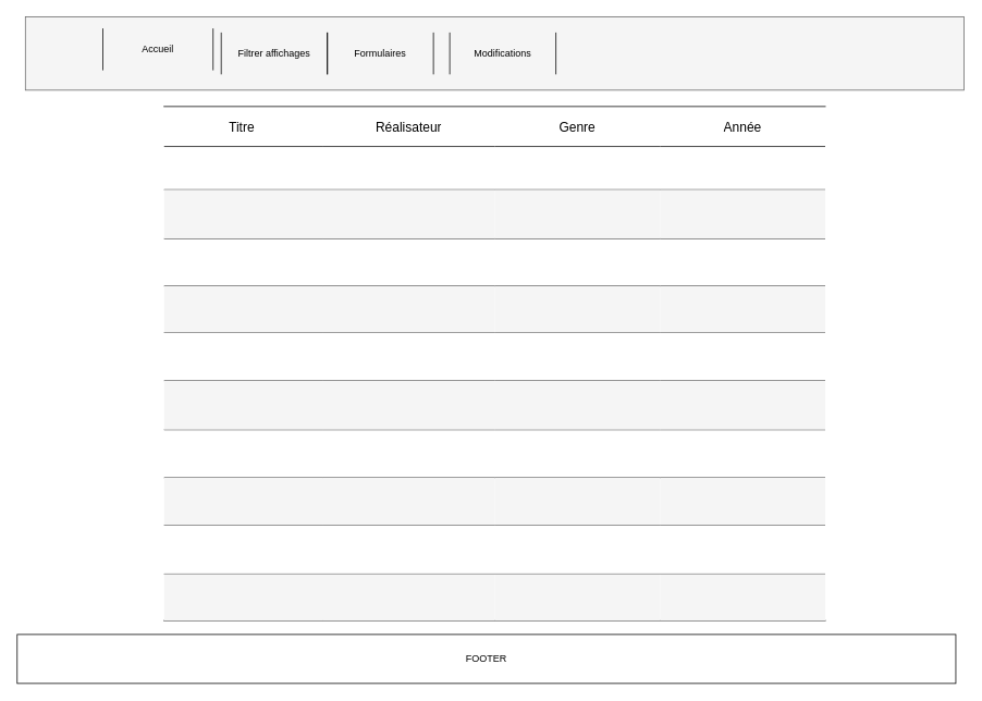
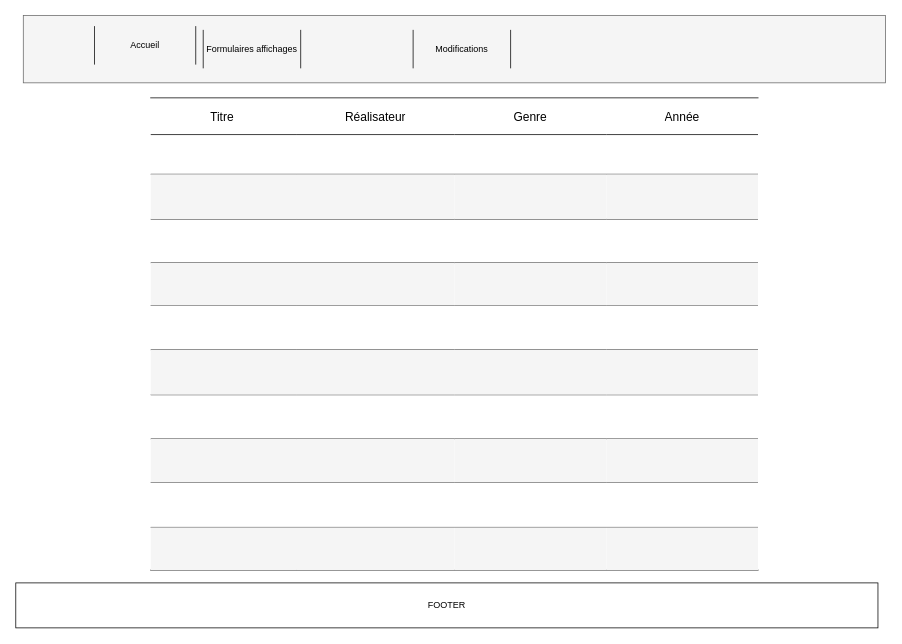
  <mxCell id="0" />
  <mxCell id="1" parent="0" />
  <mxCell id="2" value="" style="rounded=0;whiteSpace=wrap;html=1;fillColor=#f5f5f5;fontColor=#333333;strokeColor=#666666;" parent="1" vertex="1"><mxGeometry x="30" width="1150" height="90" as="geometry" y="20" /></mxCell>
  <mxCell id="3" value="" style="shape=table;startSize=0;container=1;collapsible=0;childLayout=tableLayout;fontSize=16;columnLines=0;rowLines=1;swimlaneHead=1;swimlaneBody=1;horizontal=1;top=1;left=0;right=0;" parent="1" vertex="1"><mxGeometry x="200" y="130" width="810" height="630" as="geometry" /></mxCell>
  <mxCell id="4" value="" style="shape=tableRow;horizontal=0;startSize=0;swimlaneHead=0;swimlaneBody=0;strokeColor=inherit;top=0;left=0;bottom=0;right=0;collapsible=0;dropTarget=0;fillColor=none;points=[[0,0.5],[1,0.5]];portConstraint=eastwest;fontSize=16;" parent="3" vertex="1"><mxGeometry width="810" height="49" as="geometry" /></mxCell>
  <mxCell id="5" value="Titre&amp;nbsp;" style="shape=partialRectangle;html=1;whiteSpace=wrap;connectable=0;strokeColor=inherit;overflow=hidden;fillColor=none;top=0;left=0;bottom=0;right=0;pointerEvents=1;fontSize=16;strokeWidth=0;" parent="4" vertex="1"><mxGeometry width="195" height="49" as="geometry"><mxRectangle width="195" height="49" as="alternateBounds" /></mxGeometry></mxCell>
  <mxCell id="6" value="Réalisateur" style="shape=partialRectangle;html=1;whiteSpace=wrap;connectable=0;strokeColor=inherit;overflow=hidden;fillColor=none;top=0;left=0;bottom=0;right=0;pointerEvents=1;fontSize=16;" parent="4" vertex="1"><mxGeometry x="195" width="210" height="49" as="geometry"><mxRectangle width="210" height="49" as="alternateBounds" /></mxGeometry></mxCell>
  <mxCell id="7" value="Genre" style="shape=partialRectangle;html=1;whiteSpace=wrap;connectable=0;strokeColor=inherit;overflow=hidden;fillColor=none;top=0;left=0;bottom=0;right=0;pointerEvents=1;fontSize=16;" parent="4" vertex="1"><mxGeometry x="405" width="203" height="49" as="geometry"><mxRectangle width="203" height="49" as="alternateBounds" /></mxGeometry></mxCell>
  <mxCell id="8" value="Année" style="shape=partialRectangle;html=1;whiteSpace=wrap;connectable=0;strokeColor=inherit;overflow=hidden;fillColor=none;top=0;left=0;bottom=0;right=0;pointerEvents=1;fontSize=16;" parent="4" vertex="1"><mxGeometry x="608" width="202" height="49" as="geometry"><mxRectangle width="202" height="49" as="alternateBounds" /></mxGeometry></mxCell>
  <mxCell id="9" value="" style="shape=tableRow;horizontal=0;startSize=0;swimlaneHead=0;swimlaneBody=0;strokeColor=inherit;top=0;left=0;bottom=0;right=0;collapsible=0;dropTarget=0;fillColor=none;points=[[0,0.5],[1,0.5]];portConstraint=eastwest;fontSize=16;" parent="3" vertex="1"><mxGeometry y="49" width="810" height="53" as="geometry" /></mxCell>
  <mxCell id="10" value="" style="shape=partialRectangle;html=1;whiteSpace=wrap;connectable=0;overflow=hidden;top=0;left=0;bottom=0;right=0;pointerEvents=1;fontSize=16;strokeWidth=0;fillColor=none;strokeColor=inherit;" parent="9" vertex="1"><mxGeometry width="195" height="53" as="geometry"><mxRectangle width="195" height="53" as="alternateBounds" /></mxGeometry></mxCell>
  <mxCell id="11" value="" style="shape=partialRectangle;html=1;whiteSpace=wrap;connectable=0;strokeColor=inherit;overflow=hidden;fillColor=none;top=0;left=0;bottom=0;right=0;pointerEvents=1;fontSize=16;" parent="9" vertex="1"><mxGeometry x="195" width="210" height="53" as="geometry"><mxRectangle width="210" height="53" as="alternateBounds" /></mxGeometry></mxCell>
  <mxCell id="12" value="" style="shape=partialRectangle;html=1;whiteSpace=wrap;connectable=0;strokeColor=inherit;overflow=hidden;fillColor=none;top=0;left=0;bottom=0;right=0;pointerEvents=1;fontSize=16;" parent="9" vertex="1"><mxGeometry x="405" width="203" height="53" as="geometry"><mxRectangle width="203" height="53" as="alternateBounds" /></mxGeometry></mxCell>
  <mxCell id="13" style="shape=partialRectangle;html=1;whiteSpace=wrap;connectable=0;strokeColor=inherit;overflow=hidden;fillColor=none;top=0;left=0;bottom=0;right=0;pointerEvents=1;fontSize=16;" parent="9" vertex="1"><mxGeometry x="608" width="202" height="53" as="geometry"><mxRectangle width="202" height="53" as="alternateBounds" /></mxGeometry></mxCell>
  <mxCell id="14" value="" style="shape=tableRow;horizontal=0;startSize=0;swimlaneHead=0;swimlaneBody=1;strokeColor=inherit;top=0;left=0;bottom=0;right=0;collapsible=0;dropTarget=0;fillColor=none;points=[[0,0.5],[1,0.5]];portConstraint=eastwest;fontSize=16;allowArrows=1;" parent="3" vertex="1"><mxGeometry y="102" width="810" height="60" as="geometry" /></mxCell>
  <mxCell id="15" value="" style="shape=partialRectangle;html=1;whiteSpace=wrap;connectable=0;overflow=hidden;top=0;left=0;bottom=0;right=0;pointerEvents=1;fontSize=16;strokeWidth=0;fillColor=#f5f5f5;strokeColor=#666666;fontColor=#333333;" parent="14" vertex="1"><mxGeometry width="195" height="60" as="geometry"><mxRectangle width="195" height="60" as="alternateBounds" /></mxGeometry></mxCell>
  <mxCell id="16" value="" style="shape=partialRectangle;html=1;whiteSpace=wrap;connectable=0;strokeColor=#666666;overflow=hidden;fillColor=#f5f5f5;top=0;left=0;bottom=0;right=0;pointerEvents=1;fontSize=16;fontColor=#333333;" parent="14" vertex="1"><mxGeometry x="195" width="210" height="60" as="geometry"><mxRectangle width="210" height="60" as="alternateBounds" /></mxGeometry></mxCell>
  <mxCell id="17" value="" style="shape=partialRectangle;html=1;whiteSpace=wrap;connectable=0;strokeColor=#666666;overflow=hidden;fillColor=#f5f5f5;top=0;left=0;bottom=0;right=0;pointerEvents=1;fontSize=16;fontColor=#333333;" parent="14" vertex="1"><mxGeometry x="405" width="203" height="60" as="geometry"><mxRectangle width="203" height="60" as="alternateBounds" /></mxGeometry></mxCell>
  <mxCell id="18" style="shape=partialRectangle;html=1;whiteSpace=wrap;connectable=0;strokeColor=#666666;overflow=hidden;fillColor=#f5f5f5;top=0;left=0;bottom=0;right=0;pointerEvents=1;fontSize=16;fontColor=#333333;" parent="14" vertex="1"><mxGeometry x="608" width="202" height="60" as="geometry"><mxRectangle width="202" height="60" as="alternateBounds" /></mxGeometry></mxCell>
  <mxCell id="19" style="shape=tableRow;horizontal=0;startSize=0;swimlaneHead=0;swimlaneBody=0;strokeColor=inherit;top=0;left=0;bottom=0;right=0;collapsible=0;dropTarget=0;fillColor=none;points=[[0,0.5],[1,0.5]];portConstraint=eastwest;fontSize=16;" parent="3" vertex="1"><mxGeometry y="162" width="810" height="58" as="geometry" /></mxCell>
  <mxCell id="20" style="shape=partialRectangle;html=1;whiteSpace=wrap;connectable=0;overflow=hidden;top=0;left=0;bottom=0;right=0;pointerEvents=1;fontSize=16;strokeWidth=0;fillColor=none;strokeColor=inherit;" parent="19" vertex="1"><mxGeometry width="195" height="58" as="geometry"><mxRectangle width="195" height="58" as="alternateBounds" /></mxGeometry></mxCell>
  <mxCell id="21" style="shape=partialRectangle;html=1;whiteSpace=wrap;connectable=0;strokeColor=inherit;overflow=hidden;fillColor=none;top=0;left=0;bottom=0;right=0;pointerEvents=1;fontSize=16;" parent="19" vertex="1"><mxGeometry x="195" width="210" height="58" as="geometry"><mxRectangle width="210" height="58" as="alternateBounds" /></mxGeometry></mxCell>
  <mxCell id="22" style="shape=partialRectangle;html=1;whiteSpace=wrap;connectable=0;strokeColor=inherit;overflow=hidden;fillColor=none;top=0;left=0;bottom=0;right=0;pointerEvents=1;fontSize=16;" parent="19" vertex="1"><mxGeometry x="405" width="203" height="58" as="geometry"><mxRectangle width="203" height="58" as="alternateBounds" /></mxGeometry></mxCell>
  <mxCell id="23" style="shape=partialRectangle;html=1;whiteSpace=wrap;connectable=0;strokeColor=inherit;overflow=hidden;fillColor=none;top=0;left=0;bottom=0;right=0;pointerEvents=1;fontSize=16;" parent="19" vertex="1"><mxGeometry x="608" width="202" height="58" as="geometry"><mxRectangle width="202" height="58" as="alternateBounds" /></mxGeometry></mxCell>
  <mxCell id="24" style="shape=tableRow;horizontal=0;startSize=0;swimlaneHead=0;swimlaneBody=0;strokeColor=inherit;top=0;left=0;bottom=0;right=0;collapsible=0;dropTarget=0;fillColor=none;points=[[0,0.5],[1,0.5]];portConstraint=eastwest;fontSize=16;" parent="3" vertex="1"><mxGeometry y="220" width="810" height="57" as="geometry" /></mxCell>
  <mxCell id="25" style="shape=partialRectangle;html=1;whiteSpace=wrap;connectable=0;overflow=hidden;top=0;left=0;bottom=0;right=0;pointerEvents=1;fontSize=16;strokeWidth=0;fillColor=#f5f5f5;strokeColor=#666666;fontColor=#333333;" parent="24" vertex="1"><mxGeometry width="195" height="57" as="geometry"><mxRectangle width="195" height="57" as="alternateBounds" /></mxGeometry></mxCell>
  <mxCell id="26" style="shape=partialRectangle;html=1;whiteSpace=wrap;connectable=0;strokeColor=#666666;overflow=hidden;fillColor=#f5f5f5;top=0;left=0;bottom=0;right=0;pointerEvents=1;fontSize=16;fontColor=#333333;" parent="24" vertex="1"><mxGeometry x="195" width="210" height="57" as="geometry"><mxRectangle width="210" height="57" as="alternateBounds" /></mxGeometry></mxCell>
  <mxCell id="27" style="shape=partialRectangle;html=1;whiteSpace=wrap;connectable=0;strokeColor=#666666;overflow=hidden;fillColor=#f5f5f5;top=0;left=0;bottom=0;right=0;pointerEvents=1;fontSize=16;fontColor=#333333;" parent="24" vertex="1"><mxGeometry x="405" width="203" height="57" as="geometry"><mxRectangle width="203" height="57" as="alternateBounds" /></mxGeometry></mxCell>
  <mxCell id="28" style="shape=partialRectangle;html=1;whiteSpace=wrap;connectable=0;strokeColor=#666666;overflow=hidden;fillColor=#f5f5f5;top=0;left=0;bottom=0;right=0;pointerEvents=1;fontSize=16;fontColor=#333333;" parent="24" vertex="1"><mxGeometry x="608" width="202" height="57" as="geometry"><mxRectangle width="202" height="57" as="alternateBounds" /></mxGeometry></mxCell>
  <mxCell id="29" style="shape=tableRow;horizontal=0;startSize=0;swimlaneHead=0;swimlaneBody=0;strokeColor=inherit;top=0;left=0;bottom=0;right=0;collapsible=0;dropTarget=0;fillColor=none;points=[[0,0.5],[1,0.5]];portConstraint=eastwest;fontSize=16;" parent="3" vertex="1"><mxGeometry y="277" width="810" height="59" as="geometry" /></mxCell>
  <mxCell id="30" style="shape=partialRectangle;html=1;whiteSpace=wrap;connectable=0;overflow=hidden;top=0;left=0;bottom=0;right=0;pointerEvents=1;fontSize=16;strokeWidth=0;fillColor=none;strokeColor=inherit;" parent="29" vertex="1"><mxGeometry width="195" height="59" as="geometry"><mxRectangle width="195" height="59" as="alternateBounds" /></mxGeometry></mxCell>
  <mxCell id="31" style="shape=partialRectangle;html=1;whiteSpace=wrap;connectable=0;strokeColor=inherit;overflow=hidden;fillColor=none;top=0;left=0;bottom=0;right=0;pointerEvents=1;fontSize=16;" parent="29" vertex="1"><mxGeometry x="195" width="210" height="59" as="geometry"><mxRectangle width="210" height="59" as="alternateBounds" /></mxGeometry></mxCell>
  <mxCell id="32" style="shape=partialRectangle;html=1;whiteSpace=wrap;connectable=0;strokeColor=inherit;overflow=hidden;fillColor=none;top=0;left=0;bottom=0;right=0;pointerEvents=1;fontSize=16;" parent="29" vertex="1"><mxGeometry x="405" width="203" height="59" as="geometry"><mxRectangle width="203" height="59" as="alternateBounds" /></mxGeometry></mxCell>
  <mxCell id="33" style="shape=partialRectangle;html=1;whiteSpace=wrap;connectable=0;strokeColor=inherit;overflow=hidden;fillColor=none;top=0;left=0;bottom=0;right=0;pointerEvents=1;fontSize=16;" parent="29" vertex="1"><mxGeometry x="608" width="202" height="59" as="geometry"><mxRectangle width="202" height="59" as="alternateBounds" /></mxGeometry></mxCell>
  <mxCell id="34" style="shape=tableRow;horizontal=0;startSize=0;swimlaneHead=0;swimlaneBody=0;strokeColor=#666666;top=0;left=0;bottom=0;right=0;collapsible=0;dropTarget=0;fillColor=#f5f5f5;points=[[0,0.5],[1,0.5]];portConstraint=eastwest;fontSize=16;fontColor=#333333;" parent="3" vertex="1"><mxGeometry y="336" width="810" height="60" as="geometry" /></mxCell>
  <mxCell id="35" style="shape=partialRectangle;html=1;whiteSpace=wrap;connectable=0;overflow=hidden;top=0;left=0;bottom=0;right=0;pointerEvents=1;fontSize=16;strokeWidth=0;fillColor=none;strokeColor=inherit;" parent="34" vertex="1"><mxGeometry width="195" height="60" as="geometry"><mxRectangle width="195" height="60" as="alternateBounds" /></mxGeometry></mxCell>
  <mxCell id="36" style="shape=partialRectangle;html=1;whiteSpace=wrap;connectable=0;strokeColor=inherit;overflow=hidden;fillColor=none;top=0;left=0;bottom=0;right=0;pointerEvents=1;fontSize=16;" parent="34" vertex="1"><mxGeometry x="195" width="210" height="60" as="geometry"><mxRectangle width="210" height="60" as="alternateBounds" /></mxGeometry></mxCell>
  <mxCell id="37" style="shape=partialRectangle;html=1;whiteSpace=wrap;connectable=0;strokeColor=inherit;overflow=hidden;fillColor=none;top=0;left=0;bottom=0;right=0;pointerEvents=1;fontSize=16;" parent="34" vertex="1"><mxGeometry x="405" width="203" height="60" as="geometry"><mxRectangle width="203" height="60" as="alternateBounds" /></mxGeometry></mxCell>
  <mxCell id="38" style="shape=partialRectangle;html=1;whiteSpace=wrap;connectable=0;strokeColor=inherit;overflow=hidden;fillColor=none;top=0;left=0;bottom=0;right=0;pointerEvents=1;fontSize=16;" parent="34" vertex="1"><mxGeometry x="608" width="202" height="60" as="geometry"><mxRectangle width="202" height="60" as="alternateBounds" /></mxGeometry></mxCell>
  <mxCell id="39" style="shape=tableRow;horizontal=0;startSize=0;swimlaneHead=0;swimlaneBody=0;strokeColor=inherit;top=0;left=0;bottom=0;right=0;collapsible=0;dropTarget=0;fillColor=none;points=[[0,0.5],[1,0.5]];portConstraint=eastwest;fontSize=16;" parent="3" vertex="1"><mxGeometry y="396" width="810" height="59" as="geometry" /></mxCell>
  <mxCell id="40" style="shape=partialRectangle;html=1;whiteSpace=wrap;connectable=0;overflow=hidden;top=0;left=0;bottom=0;right=0;pointerEvents=1;fontSize=16;strokeWidth=0;fillColor=none;strokeColor=inherit;" parent="39" vertex="1"><mxGeometry width="195" height="59" as="geometry"><mxRectangle width="195" height="59" as="alternateBounds" /></mxGeometry></mxCell>
  <mxCell id="41" style="shape=partialRectangle;html=1;whiteSpace=wrap;connectable=0;strokeColor=inherit;overflow=hidden;fillColor=none;top=0;left=0;bottom=0;right=0;pointerEvents=1;fontSize=16;" parent="39" vertex="1"><mxGeometry x="195" width="210" height="59" as="geometry"><mxRectangle width="210" height="59" as="alternateBounds" /></mxGeometry></mxCell>
  <mxCell id="42" style="shape=partialRectangle;html=1;whiteSpace=wrap;connectable=0;strokeColor=inherit;overflow=hidden;fillColor=none;top=0;left=0;bottom=0;right=0;pointerEvents=1;fontSize=16;" parent="39" vertex="1"><mxGeometry x="405" width="203" height="59" as="geometry"><mxRectangle width="203" height="59" as="alternateBounds" /></mxGeometry></mxCell>
  <mxCell id="43" style="shape=partialRectangle;html=1;whiteSpace=wrap;connectable=0;strokeColor=inherit;overflow=hidden;fillColor=none;top=0;left=0;bottom=0;right=0;pointerEvents=1;fontSize=16;" parent="39" vertex="1"><mxGeometry x="608" width="202" height="59" as="geometry"><mxRectangle width="202" height="59" as="alternateBounds" /></mxGeometry></mxCell>
  <mxCell id="44" style="shape=tableRow;horizontal=0;startSize=0;swimlaneHead=0;swimlaneBody=0;strokeColor=inherit;top=0;left=0;bottom=0;right=0;collapsible=0;dropTarget=0;fillColor=none;points=[[0,0.5],[1,0.5]];portConstraint=eastwest;fontSize=16;" parent="3" vertex="1"><mxGeometry y="455" width="810" height="58" as="geometry" /></mxCell>
  <mxCell id="45" style="shape=partialRectangle;html=1;whiteSpace=wrap;connectable=0;overflow=hidden;top=0;left=0;bottom=0;right=0;pointerEvents=1;fontSize=16;strokeWidth=0;fillColor=#f5f5f5;strokeColor=#666666;fontColor=#333333;" parent="44" vertex="1"><mxGeometry width="195" height="58" as="geometry"><mxRectangle width="195" height="58" as="alternateBounds" /></mxGeometry></mxCell>
  <mxCell id="46" style="shape=partialRectangle;html=1;whiteSpace=wrap;connectable=0;strokeColor=#666666;overflow=hidden;fillColor=#f5f5f5;top=0;left=0;bottom=0;right=0;pointerEvents=1;fontSize=16;fontColor=#333333;" parent="44" vertex="1"><mxGeometry x="195" width="210" height="58" as="geometry"><mxRectangle width="210" height="58" as="alternateBounds" /></mxGeometry></mxCell>
  <mxCell id="47" style="shape=partialRectangle;html=1;whiteSpace=wrap;connectable=0;strokeColor=#666666;overflow=hidden;fillColor=#f5f5f5;top=0;left=0;bottom=0;right=0;pointerEvents=1;fontSize=16;fontColor=#333333;" parent="44" vertex="1"><mxGeometry x="405" width="203" height="58" as="geometry"><mxRectangle width="203" height="58" as="alternateBounds" /></mxGeometry></mxCell>
  <mxCell id="48" style="shape=partialRectangle;html=1;whiteSpace=wrap;connectable=0;strokeColor=#666666;overflow=hidden;fillColor=#f5f5f5;top=0;left=0;bottom=0;right=0;pointerEvents=1;fontSize=16;fontColor=#333333;" parent="44" vertex="1"><mxGeometry x="608" width="202" height="58" as="geometry"><mxRectangle width="202" height="58" as="alternateBounds" /></mxGeometry></mxCell>
  <mxCell id="49" style="shape=tableRow;horizontal=0;startSize=0;swimlaneHead=0;swimlaneBody=0;strokeColor=inherit;top=0;left=0;bottom=0;right=0;collapsible=0;dropTarget=0;fillColor=none;points=[[0,0.5],[1,0.5]];portConstraint=eastwest;fontSize=16;" parent="3" vertex="1"><mxGeometry y="513" width="810" height="60" as="geometry" /></mxCell>
  <mxCell id="50" style="shape=partialRectangle;html=1;whiteSpace=wrap;connectable=0;overflow=hidden;top=0;left=0;bottom=0;right=0;pointerEvents=1;fontSize=16;strokeWidth=0;fillColor=none;strokeColor=inherit;" parent="49" vertex="1"><mxGeometry width="195" height="60" as="geometry"><mxRectangle width="195" height="60" as="alternateBounds" /></mxGeometry></mxCell>
  <mxCell id="51" style="shape=partialRectangle;html=1;whiteSpace=wrap;connectable=0;strokeColor=inherit;overflow=hidden;fillColor=none;top=0;left=0;bottom=0;right=0;pointerEvents=1;fontSize=16;" parent="49" vertex="1"><mxGeometry x="195" width="210" height="60" as="geometry"><mxRectangle width="210" height="60" as="alternateBounds" /></mxGeometry></mxCell>
  <mxCell id="52" style="shape=partialRectangle;html=1;whiteSpace=wrap;connectable=0;strokeColor=inherit;overflow=hidden;fillColor=none;top=0;left=0;bottom=0;right=0;pointerEvents=1;fontSize=16;" parent="49" vertex="1"><mxGeometry x="405" width="203" height="60" as="geometry"><mxRectangle width="203" height="60" as="alternateBounds" /></mxGeometry></mxCell>
  <mxCell id="53" style="shape=partialRectangle;html=1;whiteSpace=wrap;connectable=0;strokeColor=inherit;overflow=hidden;fillColor=none;top=0;left=0;bottom=0;right=0;pointerEvents=1;fontSize=16;" parent="49" vertex="1"><mxGeometry x="608" width="202" height="60" as="geometry"><mxRectangle width="202" height="60" as="alternateBounds" /></mxGeometry></mxCell>
  <mxCell id="54" style="shape=tableRow;horizontal=0;startSize=0;swimlaneHead=0;swimlaneBody=0;strokeColor=inherit;top=0;left=0;bottom=0;right=0;collapsible=0;dropTarget=0;fillColor=none;points=[[0,0.5],[1,0.5]];portConstraint=eastwest;fontSize=16;" parent="3" vertex="1"><mxGeometry y="573" width="810" height="57" as="geometry" /></mxCell>
  <mxCell id="55" style="shape=partialRectangle;html=1;whiteSpace=wrap;connectable=0;overflow=hidden;top=0;left=0;bottom=0;right=0;pointerEvents=1;fontSize=16;strokeWidth=0;fillColor=#f5f5f5;strokeColor=#666666;fontColor=#333333;" parent="54" vertex="1"><mxGeometry width="195" height="57" as="geometry"><mxRectangle width="195" height="57" as="alternateBounds" /></mxGeometry></mxCell>
  <mxCell id="56" value="" style="shape=partialRectangle;html=1;whiteSpace=wrap;connectable=0;strokeColor=#666666;overflow=hidden;fillColor=#f5f5f5;top=0;left=0;bottom=0;right=0;pointerEvents=1;fontSize=16;fontColor=#333333;" parent="54" vertex="1"><mxGeometry x="195" width="210" height="57" as="geometry"><mxRectangle width="210" height="57" as="alternateBounds" /></mxGeometry></mxCell>
  <mxCell id="57" style="shape=partialRectangle;html=1;whiteSpace=wrap;connectable=0;strokeColor=#666666;overflow=hidden;fillColor=#f5f5f5;top=0;left=0;bottom=0;right=0;pointerEvents=1;fontSize=16;fontColor=#333333;" parent="54" vertex="1"><mxGeometry x="405" width="203" height="57" as="geometry"><mxRectangle width="203" height="57" as="alternateBounds" /></mxGeometry></mxCell>
  <mxCell id="58" style="shape=partialRectangle;html=1;whiteSpace=wrap;connectable=0;strokeColor=#666666;overflow=hidden;fillColor=#f5f5f5;top=0;left=0;bottom=0;right=0;pointerEvents=1;fontSize=16;fontColor=#333333;" parent="54" vertex="1"><mxGeometry x="608" width="202" height="57" as="geometry"><mxRectangle width="202" height="57" as="alternateBounds" /></mxGeometry></mxCell>
  <mxCell id="59" value="FOOTER" style="rounded=0;whiteSpace=wrap;html=1;resizeWidth=0;" parent="1" vertex="1"><mxGeometry x="20" y="777" width="1150" height="60" as="geometry" /></mxCell>
- <mxCell id="60" value="Filtrer affichages" style="shape=partialRectangle;whiteSpace=wrap;html=1;bottom=0;top=0;fillColor=none;" parent="1" vertex="1"><mxGeometry x="270" y="40" width="130" height="50" as="geometry" /></mxCell>
- <mxCell id="61" value="Formulaires" style="shape=partialRectangle;whiteSpace=wrap;html=1;bottom=0;top=0;fillColor=none;" parent="1" vertex="1"><mxGeometry x="400" y="40" width="130" height="50" as="geometry" /></mxCell>
+ <mxCell id="60" value="Formulaires affichages" style="shape=partialRectangle;whiteSpace=wrap;html=1;bottom=0;top=0;fillColor=none;" parent="1" vertex="1"><mxGeometry x="270" y="40" width="130" height="50" as="geometry" /></mxCell>
  <mxCell id="62" value="Modifications" style="shape=partialRectangle;whiteSpace=wrap;html=1;bottom=0;top=0;fillColor=none;" parent="1" vertex="1"><mxGeometry x="550" y="40" width="130" height="50" as="geometry" /></mxCell>
  <mxCell id="63" value="&lt;p style=&quot;line-height: 120%;&quot;&gt;Accueil&lt;/p&gt;" style="shape=partialRectangle;whiteSpace=wrap;html=1;bottom=0;top=0;fillColor=none;" parent="1" vertex="1"><mxGeometry x="125" y="35" width="135" height="50" as="geometry" /></mxCell>
